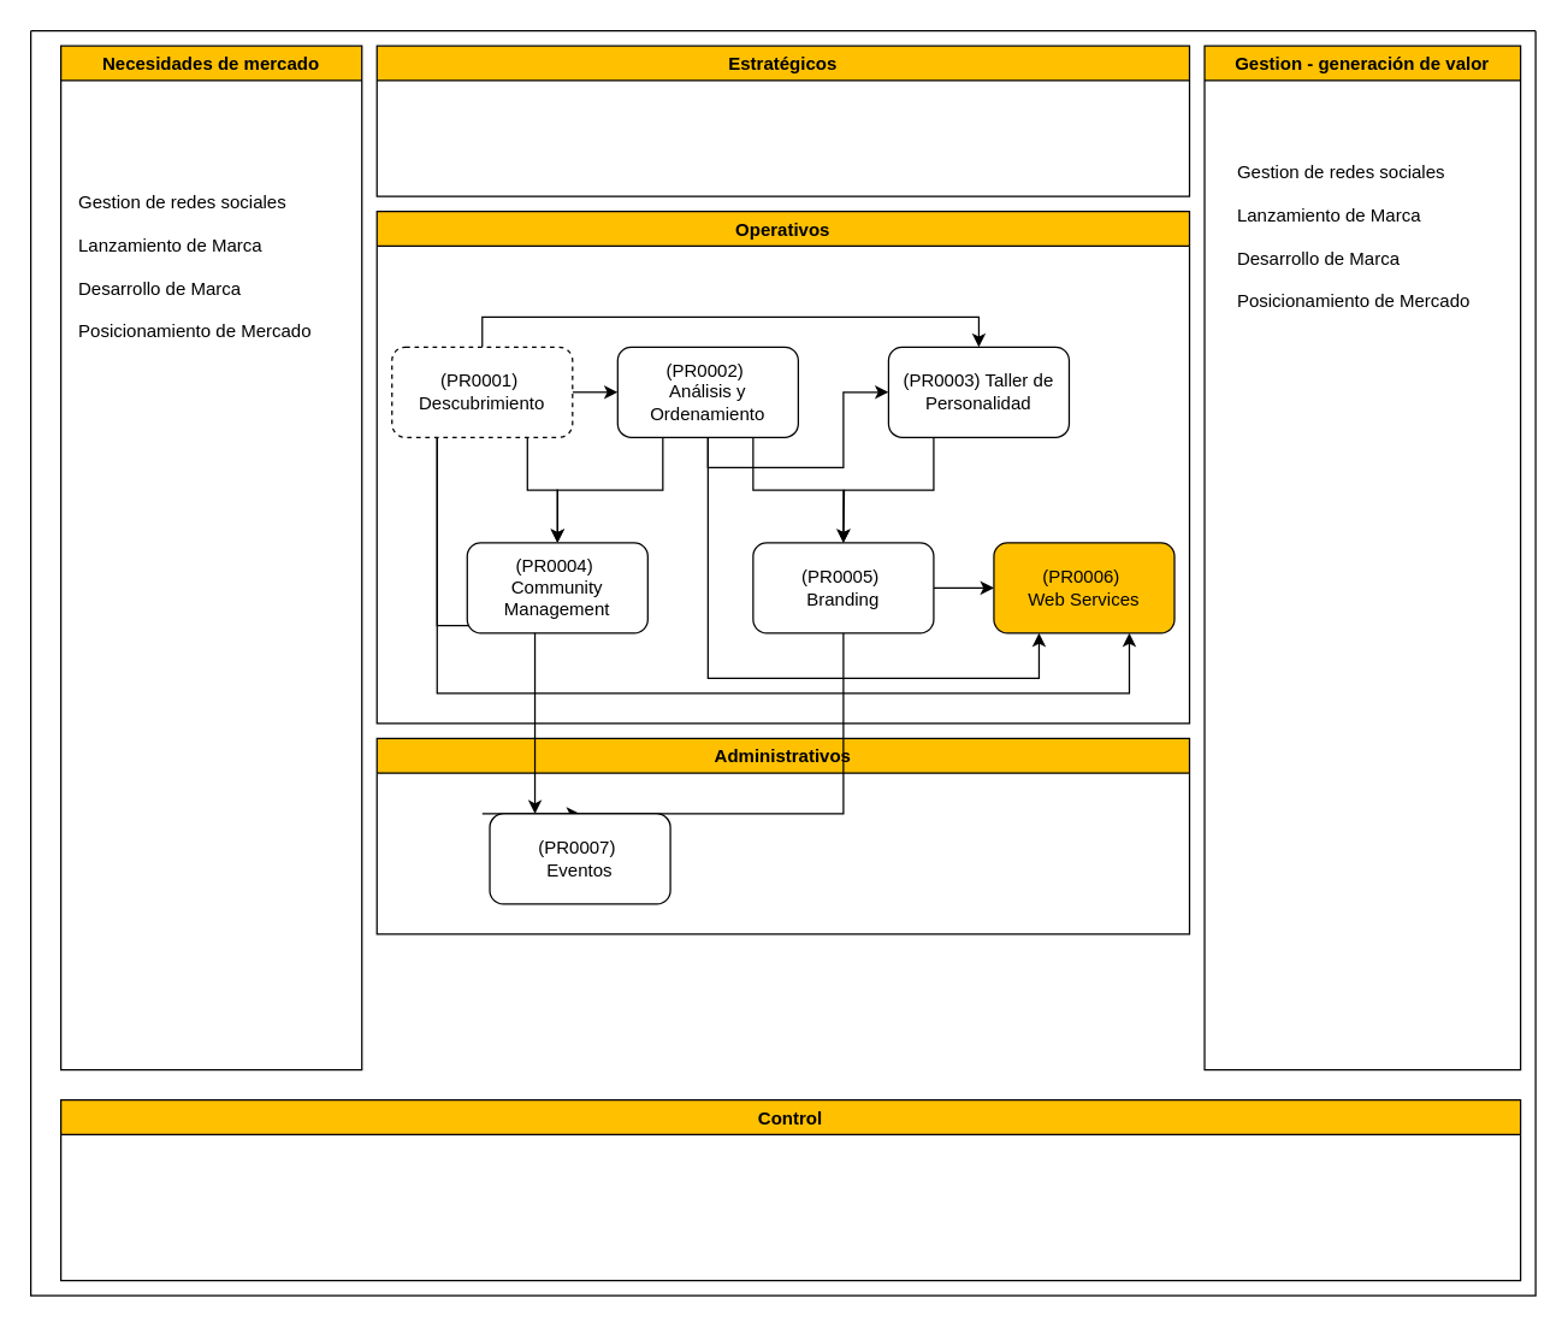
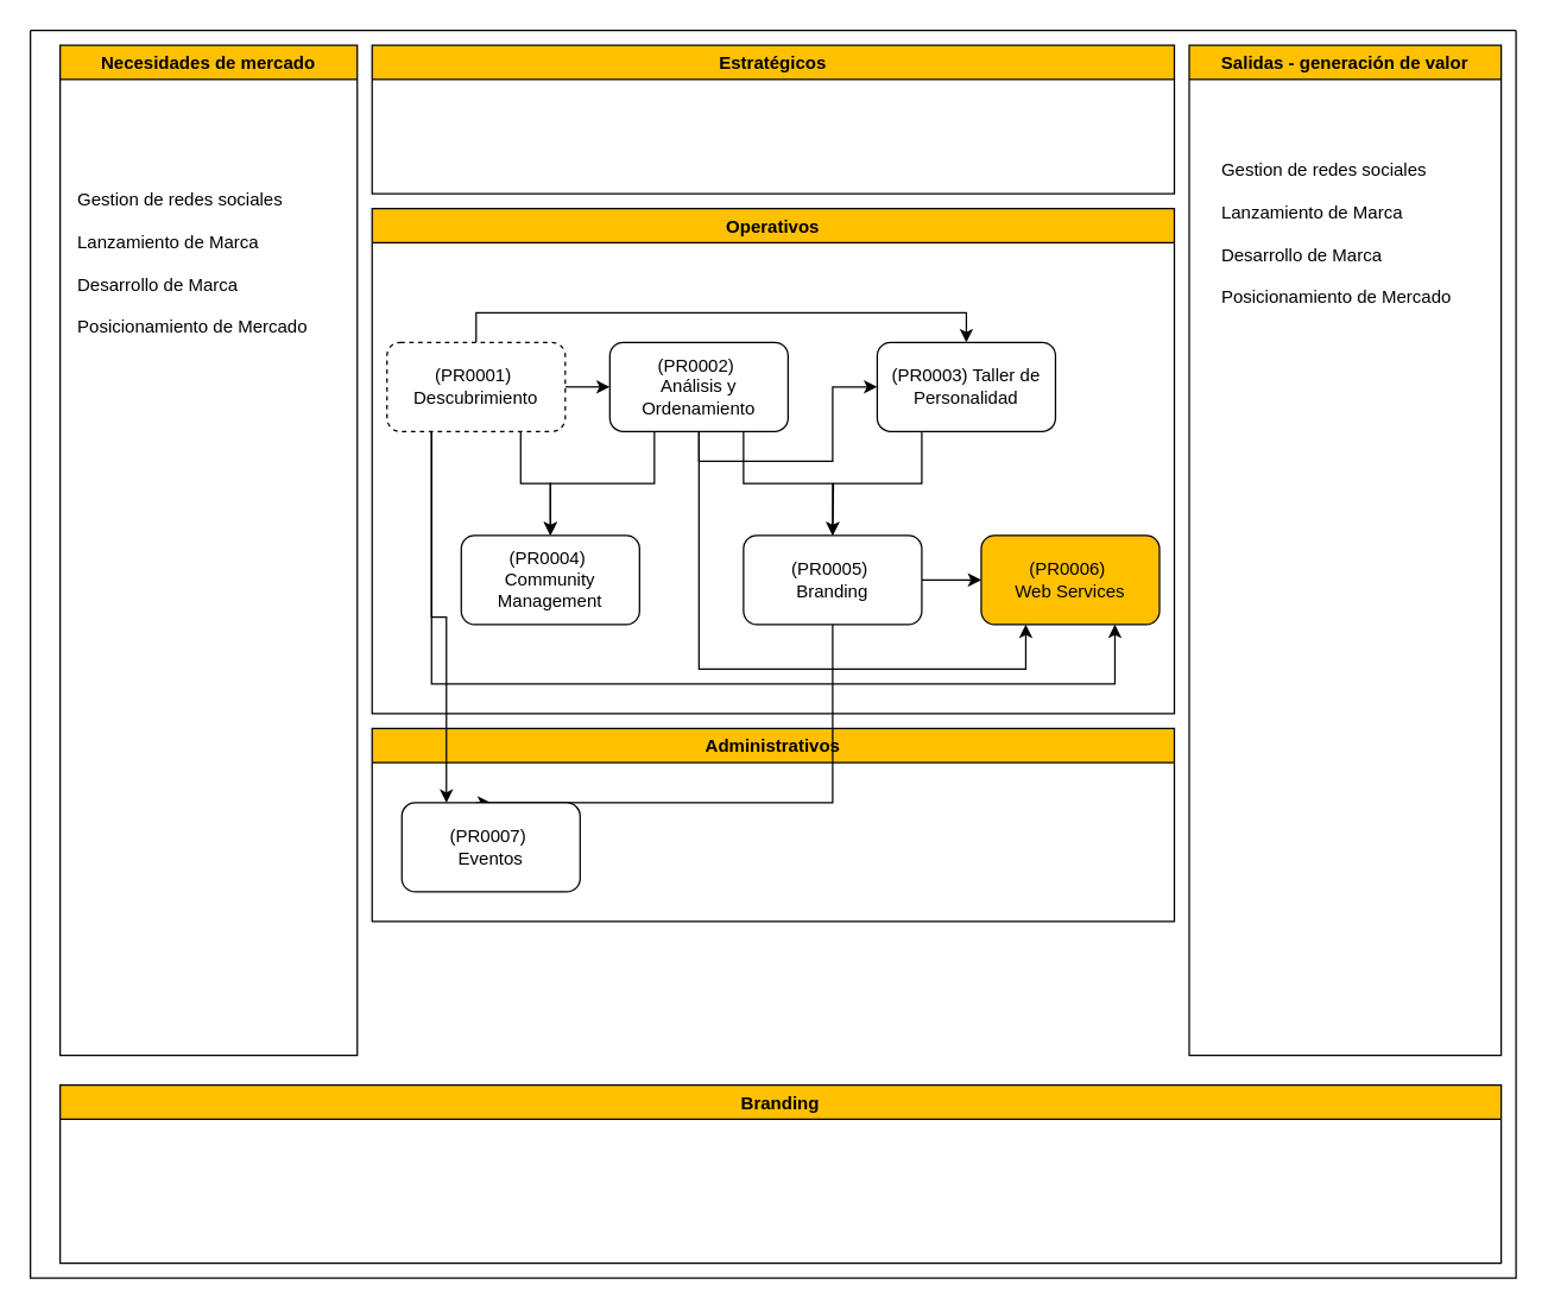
  <mxCell id="0" />
  <mxCell id="1" parent="0" />
- <mxCell id="2" value="Gestion - generación de valor" style="swimlane;whiteSpace=wrap;html=1;fillColor=#FFC000;fontColor=#000000;strokeColor=#000000;" vertex="1" parent="1"><mxGeometry x="800" y="30" width="210" height="680" as="geometry" /></mxCell>
+ <mxCell id="2" value="Salidas - generación de valor" style="swimlane;whiteSpace=wrap;html=1;fillColor=#FFC000;fontColor=#000000;strokeColor=#000000;" vertex="1" parent="1"><mxGeometry x="800" y="30" width="210" height="680" as="geometry" /></mxCell>
  <mxCell id="3" value="Estratégicos" style="swimlane;fillColor=#FFC000;" vertex="1" parent="1"><mxGeometry x="250" y="30" width="540" height="100" as="geometry" /></mxCell>
  <mxCell id="4" value="Administrativos" style="swimlane;fillColor=#FFC000;" vertex="1" parent="1"><mxGeometry x="250" y="490" width="540" height="130" as="geometry" /></mxCell>
  <mxCell id="5" value="Operativos" style="swimlane;fillColor=#FFC000;" vertex="1" parent="1"><mxGeometry x="250" y="140" width="540" height="340" as="geometry"><mxRectangle x="60" y="300" width="100" height="30" as="alternateBounds" /></mxGeometry></mxCell>
  <mxCell id="6" value="" style="swimlane;startSize=0;" vertex="1" parent="1"><mxGeometry x="20" y="20" width="1000" height="840" as="geometry"><mxRectangle x="-170" y="180" width="50" height="40" as="alternateBounds" /></mxGeometry></mxCell>
  <mxCell id="7" style="edgeStyle=orthogonalEdgeStyle;rounded=0;orthogonalLoop=1;jettySize=auto;html=1;exitX=1;exitY=0.5;exitDx=0;exitDy=0;entryX=0;entryY=0.5;entryDx=0;entryDy=0;" edge="1" parent="6" source="12" target="20"><mxGeometry relative="1" as="geometry" /></mxCell>
  <mxCell id="8" style="edgeStyle=orthogonalEdgeStyle;rounded=0;orthogonalLoop=1;jettySize=auto;html=1;exitX=0.5;exitY=0;exitDx=0;exitDy=0;entryX=0.5;entryY=0;entryDx=0;entryDy=0;" edge="1" parent="6" source="12" target="23"><mxGeometry relative="1" as="geometry" /></mxCell>
  <mxCell id="9" style="edgeStyle=orthogonalEdgeStyle;rounded=0;orthogonalLoop=1;jettySize=auto;html=1;exitX=0.75;exitY=1;exitDx=0;exitDy=0;" edge="1" parent="6" source="12" target="21"><mxGeometry relative="1" as="geometry" /></mxCell>
  <mxCell id="10" style="edgeStyle=orthogonalEdgeStyle;rounded=0;orthogonalLoop=1;jettySize=auto;html=1;exitX=0.25;exitY=1;exitDx=0;exitDy=0;entryX=0.75;entryY=1;entryDx=0;entryDy=0;" edge="1" parent="6" source="12" target="25"><mxGeometry relative="1" as="geometry"><Array as="points"><mxPoint x="270" y="440" /><mxPoint x="730" y="440" /></Array></mxGeometry></mxCell>
  <mxCell id="11" style="edgeStyle=orthogonalEdgeStyle;rounded=0;orthogonalLoop=1;jettySize=auto;html=1;exitX=0.25;exitY=1;exitDx=0;exitDy=0;entryX=0.25;entryY=0;entryDx=0;entryDy=0;" edge="1" parent="6" source="12" target="24"><mxGeometry relative="1" as="geometry" /></mxCell>
  <mxCell id="12" value="(PR0001)&amp;nbsp;&lt;div&gt;&lt;span style=&quot;background-color: initial;&quot;&gt;Descubrimiento&lt;/span&gt;&lt;/div&gt;" style="rounded=1;html=1;whiteSpace=wrap;dashed=1;" vertex="1" parent="6"><mxGeometry x="240" y="210" width="120" height="60" as="geometry" /></mxCell>
  <mxCell id="13" style="edgeStyle=orthogonalEdgeStyle;rounded=0;orthogonalLoop=1;jettySize=auto;html=1;exitX=1;exitY=0.5;exitDx=0;exitDy=0;entryX=0;entryY=0.5;entryDx=0;entryDy=0;" edge="1" parent="6" source="15" target="25"><mxGeometry relative="1" as="geometry" /></mxCell>
  <mxCell id="14" style="edgeStyle=orthogonalEdgeStyle;rounded=0;orthogonalLoop=1;jettySize=auto;html=1;exitX=0.5;exitY=1;exitDx=0;exitDy=0;entryX=0.5;entryY=0;entryDx=0;entryDy=0;" edge="1" parent="6" source="15" target="24"><mxGeometry relative="1" as="geometry"><Array as="points"><mxPoint x="540" y="520" /><mxPoint x="300" y="520" /></Array></mxGeometry></mxCell>
  <mxCell id="15" value="(PR0005)&amp;nbsp;&lt;div&gt;&lt;span style=&quot;background-color: initial;&quot;&gt;Branding&lt;/span&gt;&lt;/div&gt;" style="rounded=1;html=1;whiteSpace=wrap;" vertex="1" parent="6"><mxGeometry x="480" y="340" width="120" height="60" as="geometry" /></mxCell>
  <mxCell id="16" style="edgeStyle=orthogonalEdgeStyle;rounded=0;orthogonalLoop=1;jettySize=auto;html=1;exitX=0.25;exitY=1;exitDx=0;exitDy=0;entryX=0.5;entryY=0;entryDx=0;entryDy=0;" edge="1" parent="6" source="20" target="21"><mxGeometry relative="1" as="geometry" /></mxCell>
  <mxCell id="17" style="edgeStyle=orthogonalEdgeStyle;rounded=0;orthogonalLoop=1;jettySize=auto;html=1;exitX=0.75;exitY=1;exitDx=0;exitDy=0;entryX=0.5;entryY=0;entryDx=0;entryDy=0;" edge="1" parent="6" source="20" target="15"><mxGeometry relative="1" as="geometry" /></mxCell>
  <mxCell id="18" style="edgeStyle=orthogonalEdgeStyle;rounded=0;orthogonalLoop=1;jettySize=auto;html=1;exitX=0.5;exitY=1;exitDx=0;exitDy=0;entryX=0.25;entryY=1;entryDx=0;entryDy=0;" edge="1" parent="6" source="20" target="25"><mxGeometry relative="1" as="geometry"><Array as="points"><mxPoint x="450" y="430" /><mxPoint x="670" y="430" /></Array></mxGeometry></mxCell>
  <mxCell id="19" style="edgeStyle=orthogonalEdgeStyle;rounded=0;orthogonalLoop=1;jettySize=auto;html=1;exitX=0.5;exitY=1;exitDx=0;exitDy=0;" edge="1" parent="6" source="20" target="23"><mxGeometry relative="1" as="geometry" /></mxCell>
  <mxCell id="20" value="(PR0002)&amp;nbsp;&lt;div&gt;&lt;span style=&quot;background-color: initial;&quot;&gt;Análisis y Ordenamiento&lt;/span&gt;&lt;/div&gt;" style="rounded=1;html=1;whiteSpace=wrap;" vertex="1" parent="6"><mxGeometry x="390" y="210" width="120" height="60" as="geometry" /></mxCell>
  <mxCell id="21" value="(PR0004)&amp;nbsp;&lt;div&gt;&lt;span style=&quot;background-color: initial;&quot;&gt;Community Management&lt;/span&gt;&lt;/div&gt;" style="rounded=1;html=1;whiteSpace=wrap;" vertex="1" parent="6"><mxGeometry x="290" y="340" width="120" height="60" as="geometry" /></mxCell>
  <mxCell id="22" style="edgeStyle=orthogonalEdgeStyle;rounded=0;orthogonalLoop=1;jettySize=auto;html=1;exitX=0.25;exitY=1;exitDx=0;exitDy=0;" edge="1" parent="6" source="23"><mxGeometry relative="1" as="geometry"><mxPoint x="540" y="340" as="targetPoint" /></mxGeometry></mxCell>
  <mxCell id="23" value="(PR0003) Taller de Personalidad" style="rounded=1;html=1;whiteSpace=wrap;" vertex="1" parent="6"><mxGeometry x="570" y="210" width="120" height="60" as="geometry" /></mxCell>
- <mxCell id="24" value="(PR0007)&amp;nbsp;&lt;div&gt;Eventos&lt;/div&gt;" style="rounded=1;html=1;whiteSpace=wrap;" vertex="1" parent="6"><mxGeometry x="305" y="520" width="120" height="60" as="geometry" /></mxCell>
+ <mxCell id="24" value="(PR0007)&amp;nbsp;&lt;div&gt;Eventos&lt;/div&gt;" style="rounded=1;html=1;whiteSpace=wrap;" vertex="1" parent="6"><mxGeometry x="250" y="520" width="120" height="60" as="geometry" /></mxCell>
  <mxCell id="25" value="(PR0006)&amp;nbsp;&lt;div&gt;Web Services&lt;/div&gt;" style="rounded=1;html=1;whiteSpace=wrap;fillColor=#ffc000;" vertex="1" parent="6"><mxGeometry x="640" y="340" width="120" height="60" as="geometry" /></mxCell>
  <mxCell id="26" value="Gestion de redes sociales&lt;div&gt;&lt;br&gt;&lt;/div&gt;&lt;div style=&quot;&quot;&gt;Lanzamiento de Marca&lt;/div&gt;&lt;div style=&quot;&quot;&gt;&lt;br&gt;&lt;/div&gt;&lt;div style=&quot;&quot;&gt;Desarrollo de Marca&lt;/div&gt;&lt;div style=&quot;&quot;&gt;&lt;br&gt;&lt;/div&gt;&lt;div style=&quot;&quot;&gt;Posicionamiento de Mercado&lt;/div&gt;" style="text;html=1;align=left;verticalAlign=top;whiteSpace=wrap;rounded=0;" vertex="1" parent="6"><mxGeometry x="30" y="100" width="180" height="340" as="geometry" /></mxCell>
  <mxCell id="27" value="Gestion de redes sociales&lt;div&gt;&lt;br&gt;&lt;/div&gt;&lt;div style=&quot;&quot;&gt;Lanzamiento de Marca&lt;/div&gt;&lt;div style=&quot;&quot;&gt;&lt;br&gt;&lt;/div&gt;&lt;div style=&quot;&quot;&gt;Desarrollo de Marca&lt;/div&gt;&lt;div style=&quot;&quot;&gt;&lt;br&gt;&lt;/div&gt;&lt;div style=&quot;&quot;&gt;Posicionamiento de Mercado&lt;/div&gt;" style="text;html=1;align=left;verticalAlign=top;whiteSpace=wrap;rounded=0;" vertex="1" parent="6"><mxGeometry x="800" y="80" width="180" height="340" as="geometry" /></mxCell>
- <mxCell id="28" value="Control" style="swimlane;fillColor=#FFC000;" vertex="1" parent="6"><mxGeometry x="20" y="710" width="970" height="120" as="geometry" /></mxCell>
+ <mxCell id="28" value="Branding" style="swimlane;fillColor=#FFC000;" vertex="1" parent="6"><mxGeometry x="20" y="710" width="970" height="120" as="geometry" /></mxCell>
  <mxCell id="29" value="Necesidades de mercado" style="swimlane;whiteSpace=wrap;html=1;fillColor=#FFC000;strokeColor=#000000;" vertex="1" parent="1"><mxGeometry x="40" y="30" width="200" height="680" as="geometry" /></mxCell>
